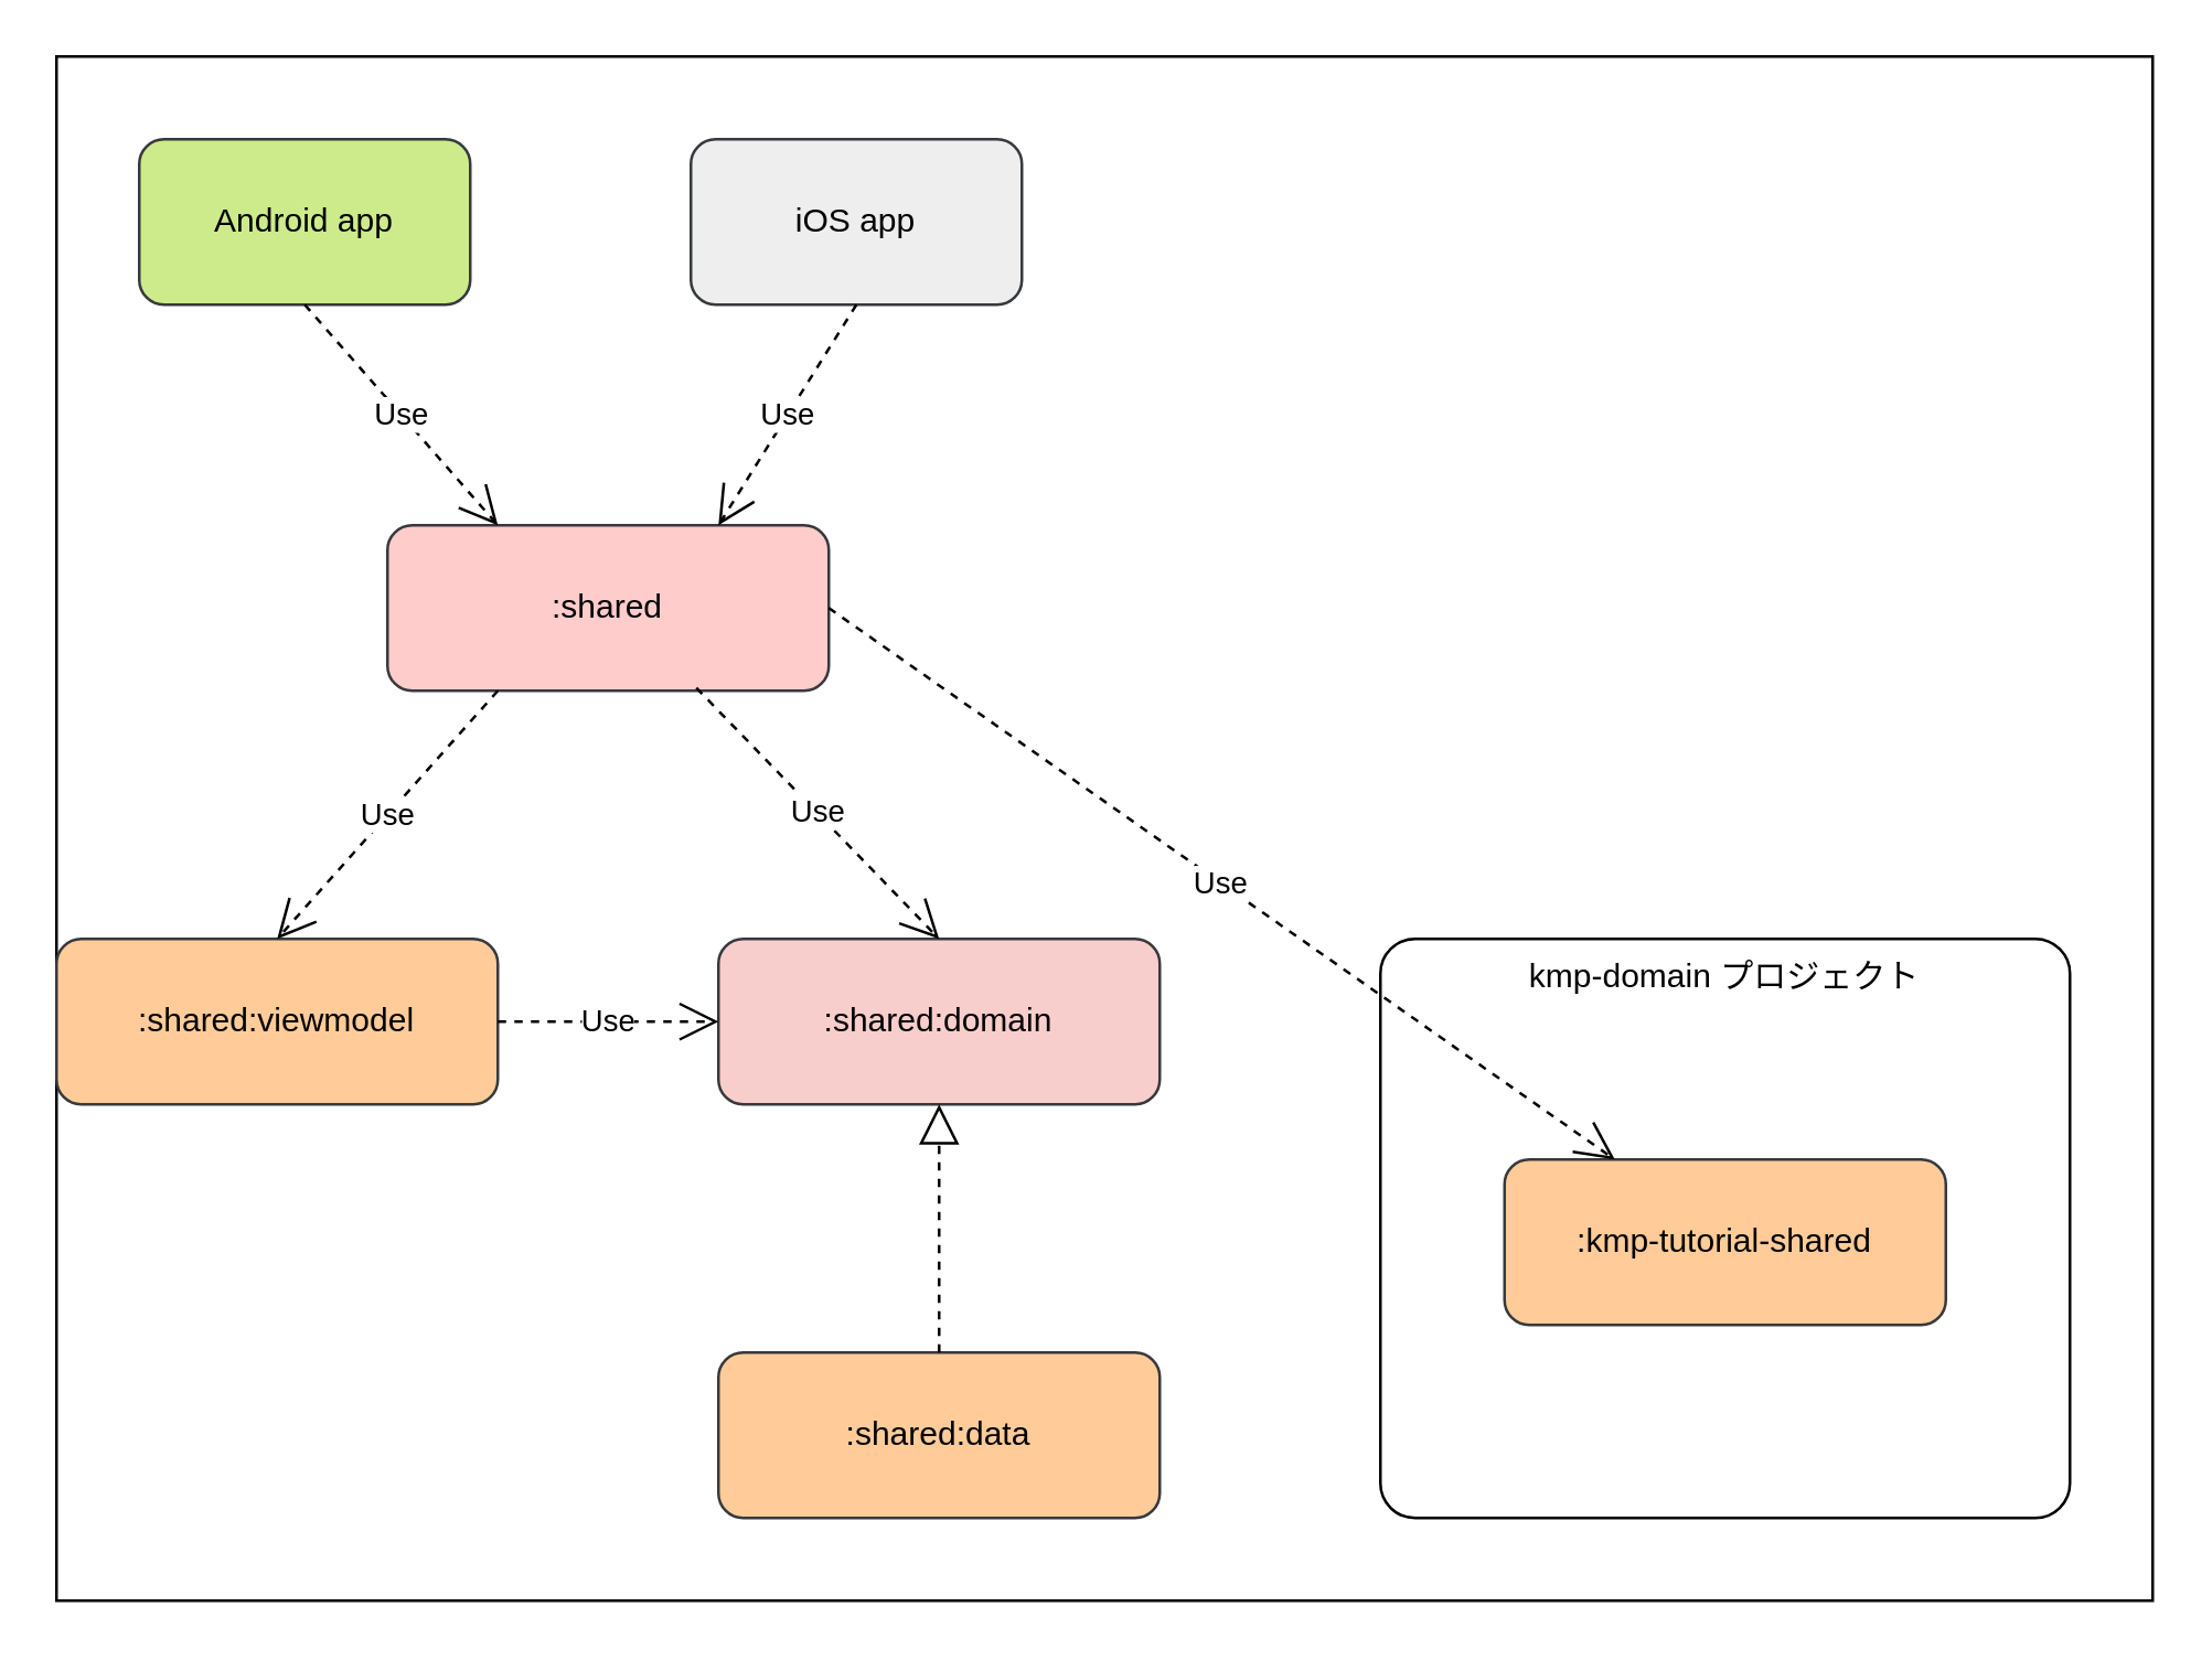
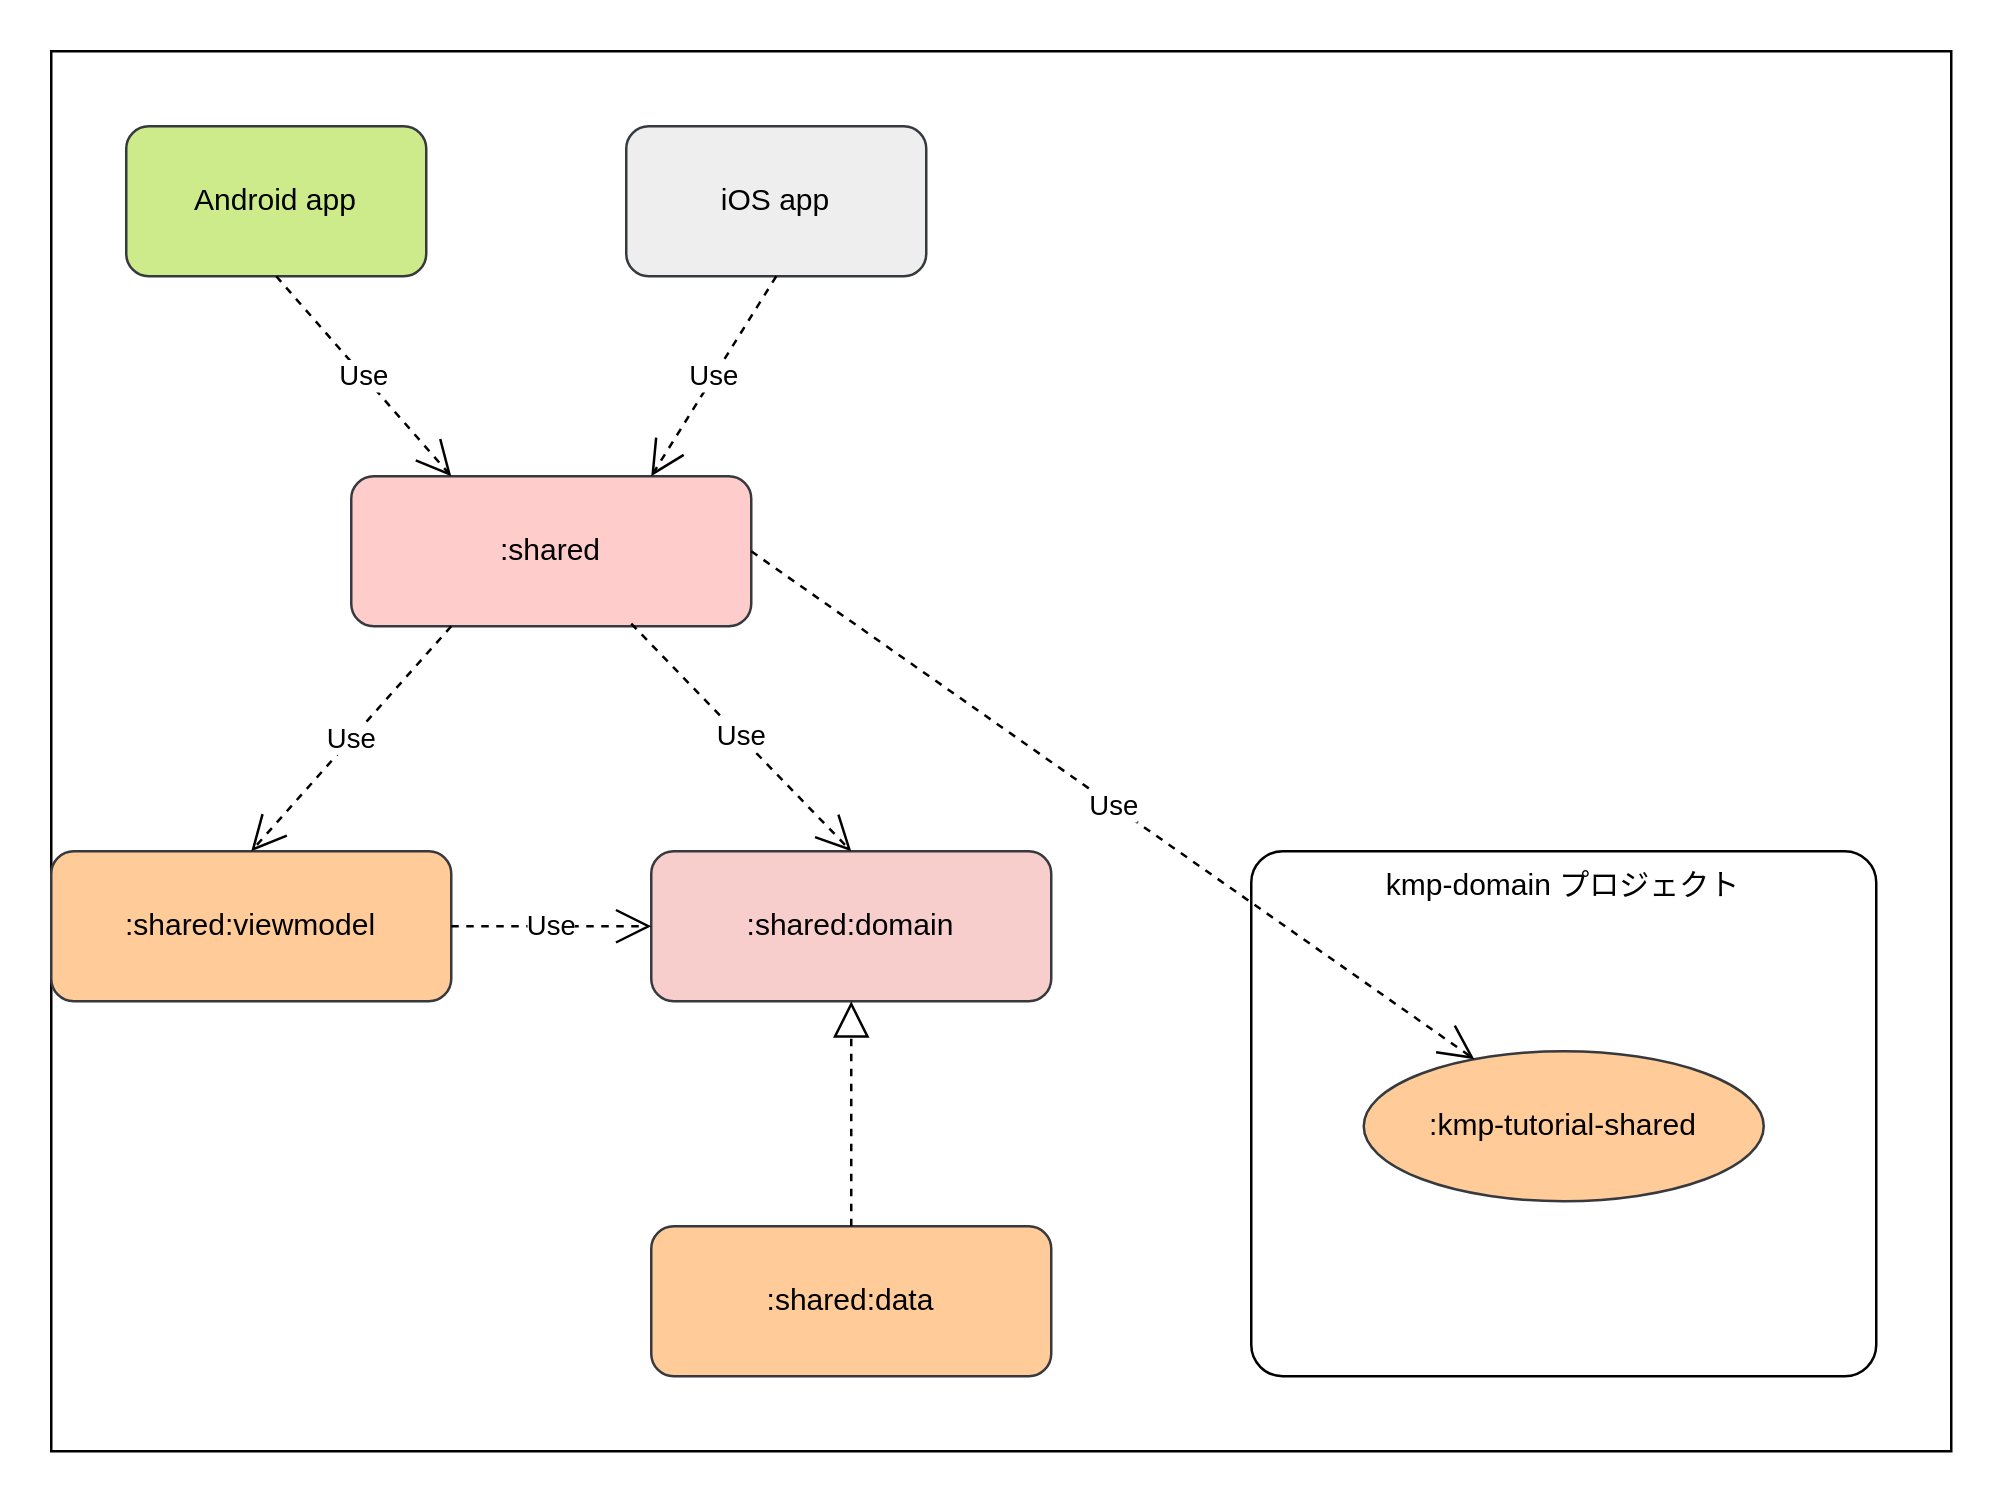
  <mxCell id="0" />
  <mxCell id="1" parent="0" />
  <mxCell id="2" value="" style="rounded=0;whiteSpace=wrap;html=1;" parent="1" vertex="1"><mxGeometry y="20" width="760" height="560" as="geometry" x="20" /></mxCell>
  <mxCell id="3" value="Android app" style="rounded=1;whiteSpace=wrap;html=1;fillColor=#cdeb8b;strokeColor=#36393d;" parent="1" vertex="1"><mxGeometry x="50" y="50" width="120" height="60" as="geometry" /></mxCell>
  <mxCell id="4" value="iOS app" style="rounded=1;whiteSpace=wrap;html=1;fillColor=#eeeeee;strokeColor=#36393d;" parent="1" vertex="1"><mxGeometry x="250" y="50" width="120" height="60" as="geometry" /></mxCell>
  <mxCell id="5" value=":shared" style="rounded=1;whiteSpace=wrap;html=1;fillColor=#ffcccc;strokeColor=#36393d;" parent="1" vertex="1"><mxGeometry x="140" y="190" width="160" height="60" as="geometry" /></mxCell>
  <mxCell id="6" value=":shared:domain" style="rounded=1;whiteSpace=wrap;html=1;fillColor=#f8cecc;strokeColor=#36393d;" parent="1" vertex="1"><mxGeometry x="260" y="340" width="160" height="60" as="geometry" /></mxCell>
  <mxCell id="7" value=":shared:data" style="rounded=1;whiteSpace=wrap;html=1;fillColor=#ffcc99;strokeColor=#36393d;" parent="1" vertex="1"><mxGeometry x="260" y="490" width="160" height="60" as="geometry" /></mxCell>
  <mxCell id="8" value=":shared:viewmodel" style="rounded=1;whiteSpace=wrap;html=1;fillColor=#ffcc99;strokeColor=#36393d;" parent="1" vertex="1"><mxGeometry y="340" width="160" height="60" as="geometry" x="20" /></mxCell>
  <mxCell id="9" value="Use" style="endArrow=open;endSize=12;dashed=1;html=1;rounded=0;exitX=0.5;exitY=1;exitDx=0;exitDy=0;entryX=0.25;entryY=0;entryDx=0;entryDy=0;" parent="1" source="3" target="5" edge="1"><mxGeometry width="160" relative="1" as="geometry"><mxPoint x="80" y="180" as="sourcePoint" /><mxPoint x="240" y="180" as="targetPoint" /></mxGeometry></mxCell>
  <mxCell id="10" value="Use" style="endArrow=open;endSize=12;dashed=1;html=1;rounded=0;exitX=0.5;exitY=1;exitDx=0;exitDy=0;entryX=0.75;entryY=0;entryDx=0;entryDy=0;" parent="1" source="4" target="5" edge="1"><mxGeometry width="160" relative="1" as="geometry"><mxPoint x="120" y="120" as="sourcePoint" /><mxPoint x="190" y="200" as="targetPoint" /></mxGeometry></mxCell>
  <mxCell id="11" value="Use" style="endArrow=open;endSize=12;dashed=1;html=1;rounded=0;exitX=0.25;exitY=1;exitDx=0;exitDy=0;entryX=0.5;entryY=0;entryDx=0;entryDy=0;" parent="1" source="5" target="8" edge="1"><mxGeometry width="160" relative="1" as="geometry"><mxPoint x="120" y="120" as="sourcePoint" /><mxPoint x="190" y="200" as="targetPoint" /></mxGeometry></mxCell>
  <mxCell id="12" value="Use" style="endArrow=open;endSize=12;dashed=1;html=1;rounded=0;exitX=0.7;exitY=0.983;exitDx=0;exitDy=0;entryX=0.5;entryY=0;entryDx=0;entryDy=0;exitPerimeter=0;" parent="1" source="5" target="6" edge="1"><mxGeometry width="160" relative="1" as="geometry"><mxPoint x="190" y="260" as="sourcePoint" /><mxPoint x="110" y="350" as="targetPoint" /></mxGeometry></mxCell>
  <mxCell id="13" value="Use" style="endArrow=open;endSize=12;dashed=1;html=1;rounded=0;exitX=1;exitY=0.5;exitDx=0;exitDy=0;entryX=0;entryY=0.5;entryDx=0;entryDy=0;" parent="1" source="8" target="6" edge="1"><mxGeometry width="160" relative="1" as="geometry"><mxPoint x="190" y="260" as="sourcePoint" /><mxPoint x="110" y="350" as="targetPoint" /></mxGeometry></mxCell>
  <mxCell id="14" value="" style="endArrow=block;dashed=1;endFill=0;endSize=12;html=1;rounded=0;entryX=0.5;entryY=1;entryDx=0;entryDy=0;" parent="1" source="7" target="6" edge="1"><mxGeometry width="160" relative="1" as="geometry"><mxPoint x="190" y="430" as="sourcePoint" /><mxPoint x="350" y="430" as="targetPoint" /></mxGeometry></mxCell>
  <mxCell id="15" value="kmp-domain プロジェクト" style="rounded=1;whiteSpace=wrap;html=1;arcSize=6;horizontal=1;verticalAlign=top;" vertex="1" parent="1"><mxGeometry x="500" y="340" width="250" height="210" as="geometry" /></mxCell>
- <mxCell id="16" value=":kmp-tutorial-shared" style="rounded=1;whiteSpace=wrap;html=1;fillColor=#ffcc99;strokeColor=#36393d;" vertex="1" parent="1"><mxGeometry x="545" y="420" width="160" height="60" as="geometry" /></mxCell>
+ <mxCell id="16" value=":kmp-tutorial-shared" style="ellipse;whiteSpace=wrap;html=1;fillColor=#ffcc99;strokeColor=#36393d;" vertex="1" parent="1"><mxGeometry x="545" y="420" width="160" height="60" as="geometry" /></mxCell>
  <mxCell id="17" value="Use" style="endArrow=open;endSize=12;dashed=1;html=1;rounded=0;exitX=1;exitY=0.5;exitDx=0;exitDy=0;entryX=0.25;entryY=0;entryDx=0;entryDy=0;" edge="1" parent="1" source="5" target="16"><mxGeometry width="160" relative="1" as="geometry"><mxPoint x="262" y="259" as="sourcePoint" /><mxPoint x="350" y="350" as="targetPoint" /></mxGeometry></mxCell>
